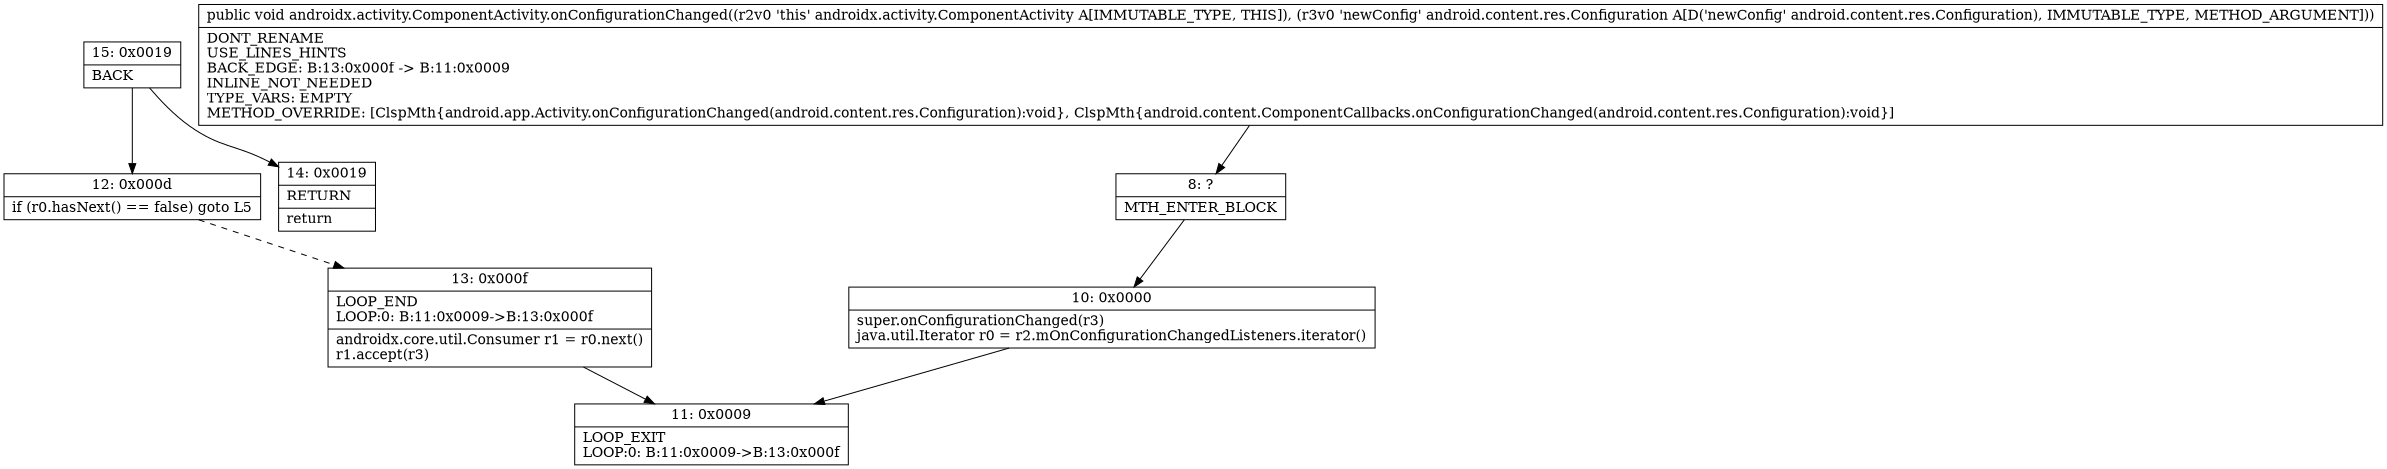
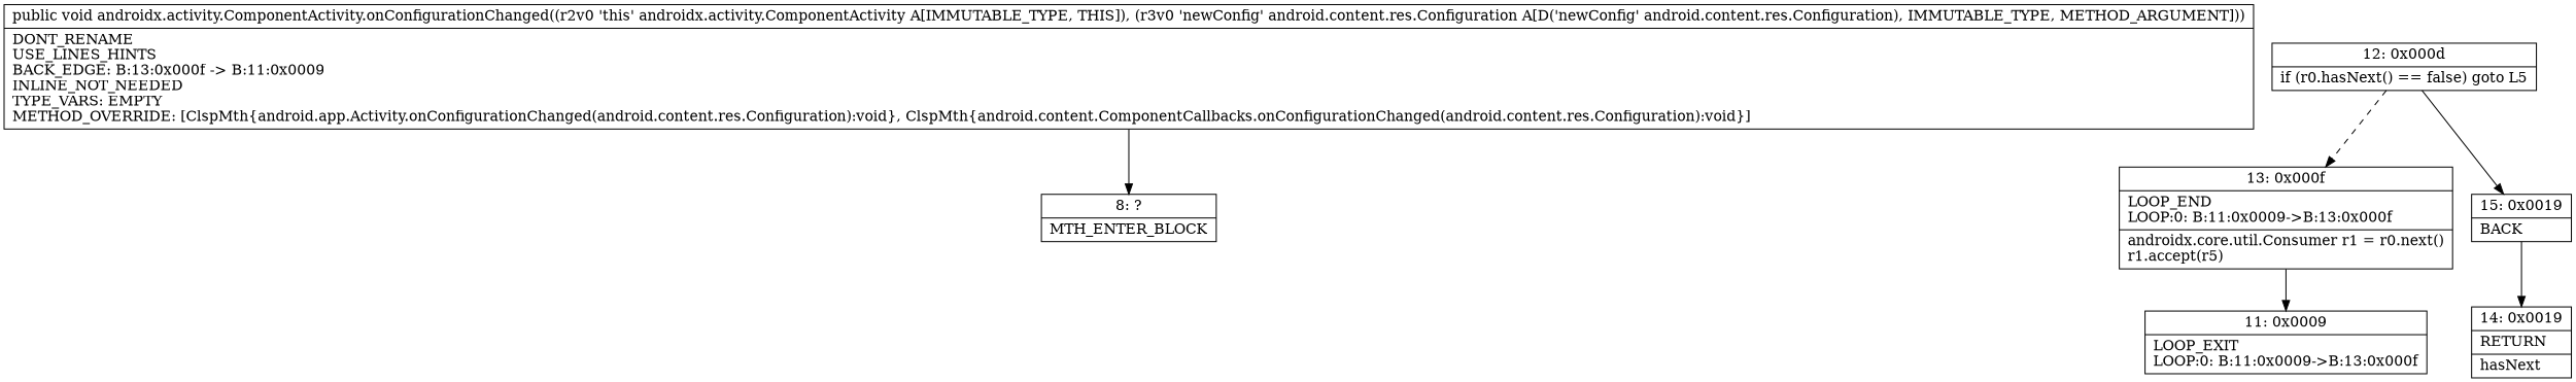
  digraph {
    node [shape=record]
    n1 [label="{8\:\ ?|MTH_ENTER_BLOCK\l}"]
-   n2 [label="{10\:\ 0x0000|super.onConfigurationChanged(r3)\ljava.util.Iterator r0 = r2.mOnConfigurationChangedListeners.iterator()\l}"]
    n3 [label="{11\:\ 0x0009|LOOP_EXIT\lLOOP:0: B:11:0x0009\-\>B:13:0x000f\l}"]
    n4 [label="{12\:\ 0x000d|if (r0.hasNext() == false) goto L5\l}"]
-   n5 [label="{13\:\ 0x000f|LOOP_END\lLOOP:0: B:11:0x0009\-\>B:13:0x000f\l|androidx.core.util.Consumer r1 = r0.next()\lr1.accept(r3)\l}"]
+   n5 [label="{13\:\ 0x000f|LOOP_END\lLOOP:0: B:11:0x0009\-\>B:13:0x000f\l|androidx.core.util.Consumer r1 = r0.next()\lr1.accept(r5)\l}"]
    n6 [label="{15\:\ 0x0019|BACK\l}"]
-   n7 [label="{14\:\ 0x0019|RETURN\l|return\l}"]
+   n7 [label="{14\:\ 0x0019|RETURN\l|hasNext\l}"]
    n8 [label="{public void androidx.activity.ComponentActivity.onConfigurationChanged((r2v0 'this' androidx.activity.ComponentActivity A[IMMUTABLE_TYPE, THIS]), (r3v0 'newConfig' android.content.res.Configuration A[D('newConfig' android.content.res.Configuration), IMMUTABLE_TYPE, METHOD_ARGUMENT]))  | DONT_RENAME\lUSE_LINES_HINTS\lBACK_EDGE: B:13:0x000f \-\> B:11:0x0009\lINLINE_NOT_NEEDED\lTYPE_VARS: EMPTY\lMETHOD_OVERRIDE: [ClspMth\{android.app.Activity.onConfigurationChanged(android.content.res.Configuration):void\}, ClspMth\{android.content.ComponentCallbacks.onConfigurationChanged(android.content.res.Configuration):void\}]\l}"]
-   n1 -> n2
-   n2 -> n3
    n4 -> n5 [style=dashed]
-   n6 -> n4
+   n4 -> n6
    n5 -> n3
    n6 -> n7
    n8 -> n1
  }
